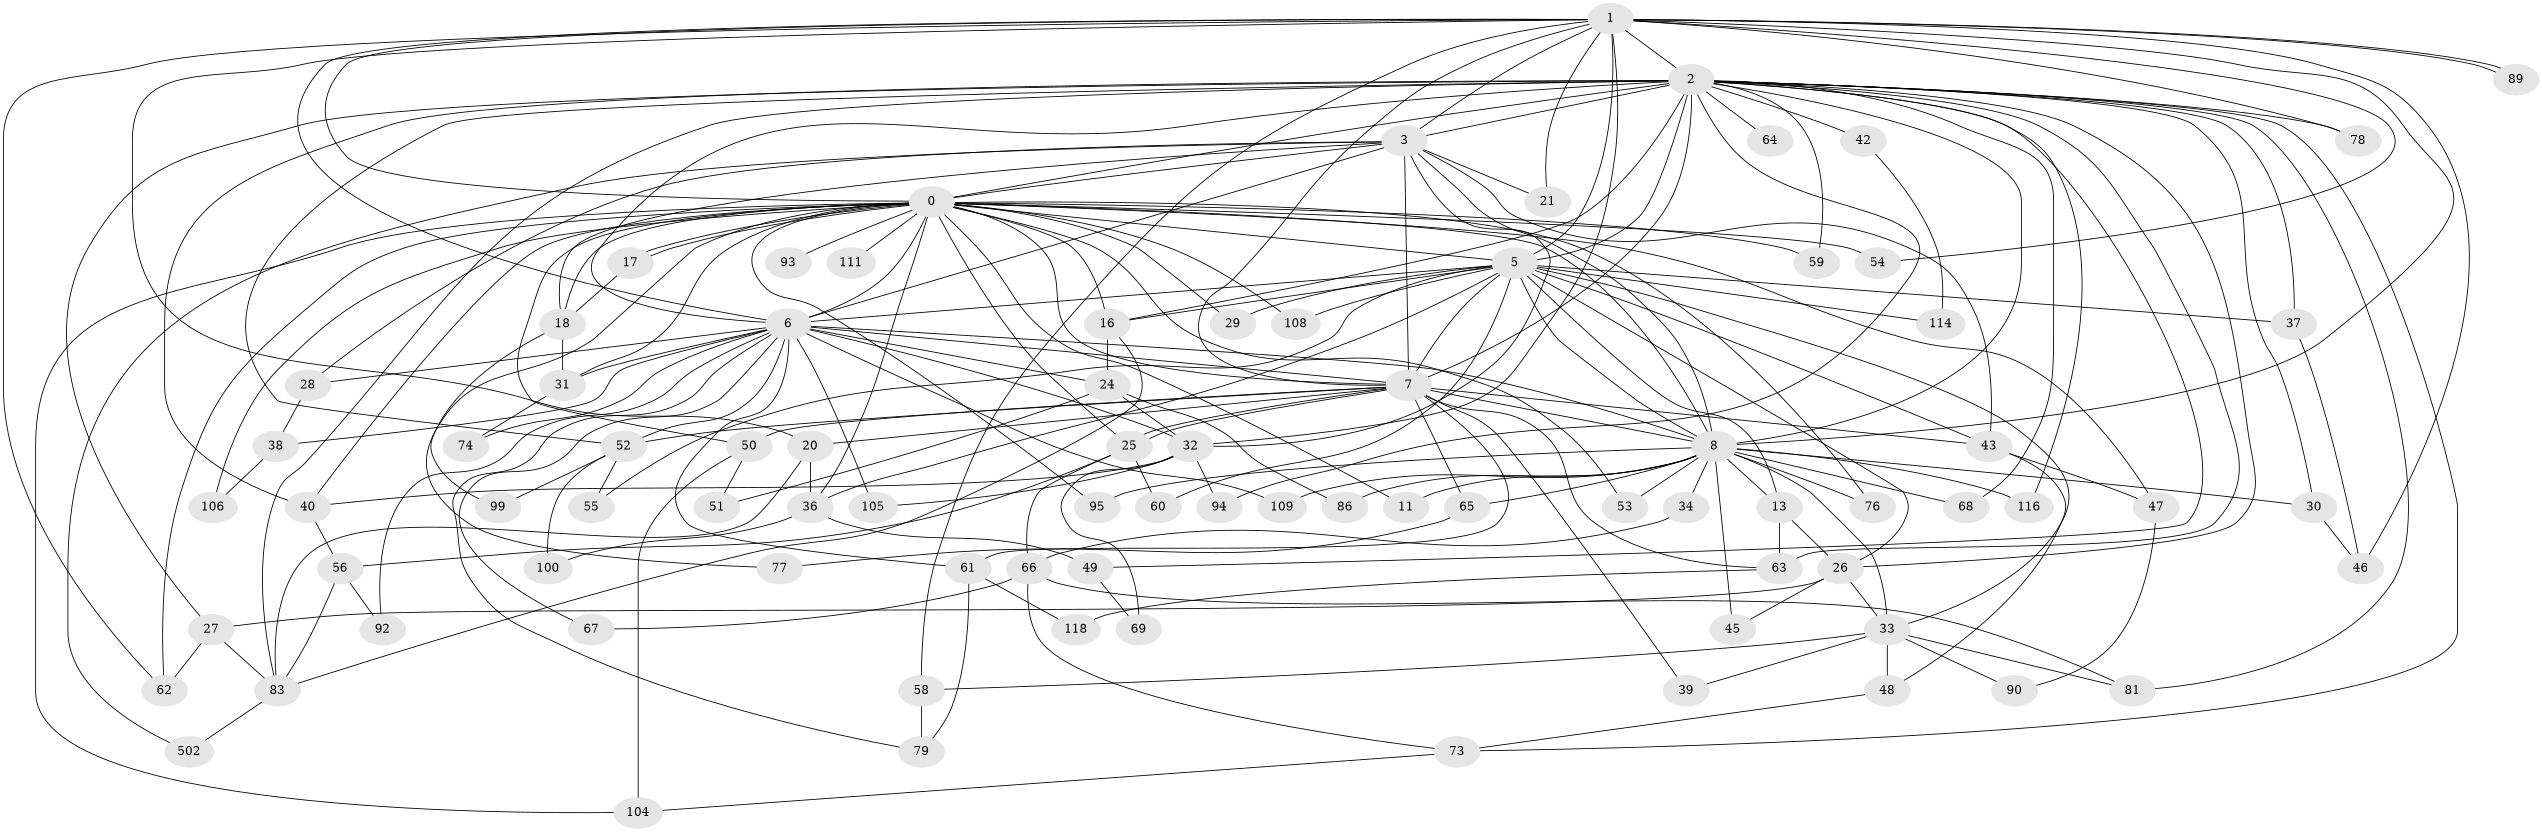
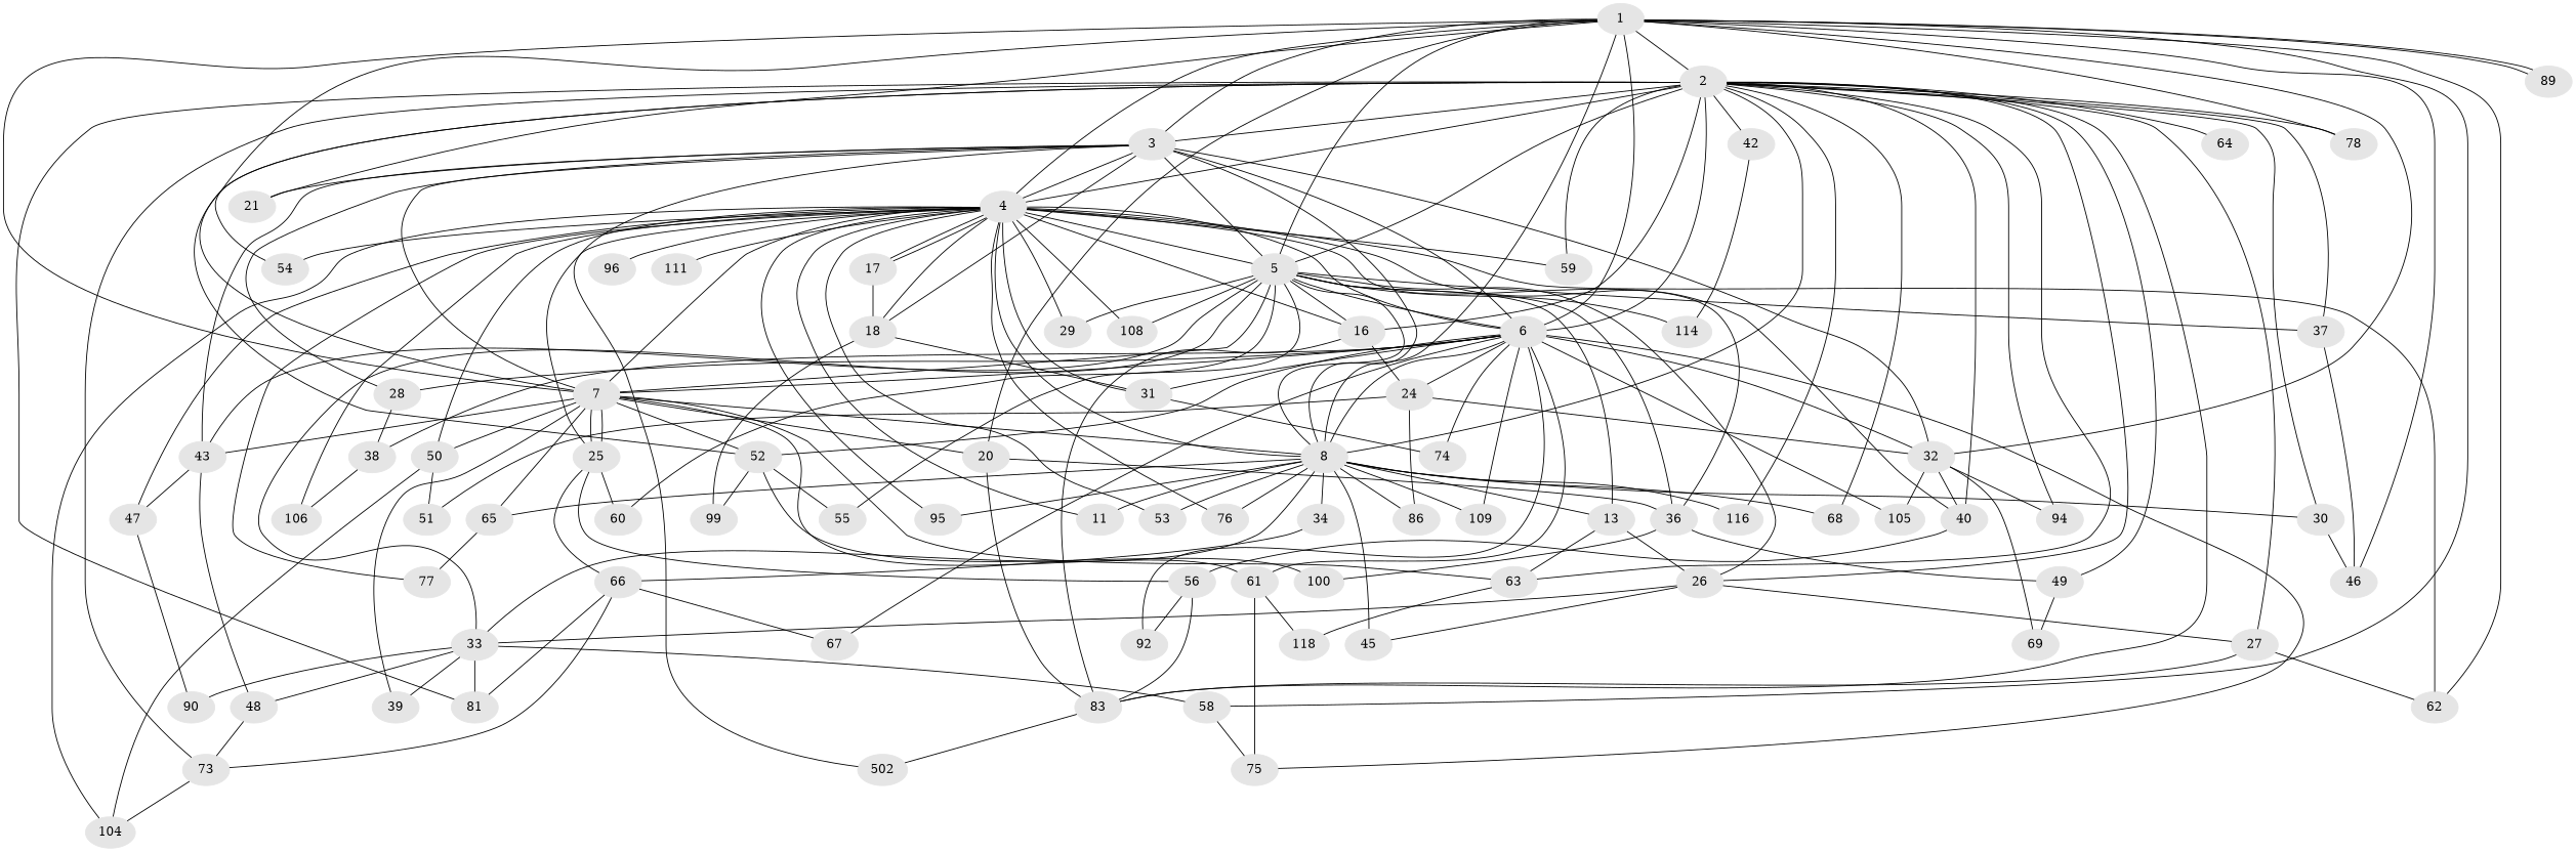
  graph {
    node [color=gray90 style=filled]
    1 [super="+22"]
    2 [super="+10"]
    3 [super="+14"]
-   4 [super="+9" label=0]
+   4 [super="+9"]
    5 [super="+107"]
    6 [super="+12"]
    7 [super="+15"]
    8 [super="+112"]
    20 [super="+113"]
    21
    32 [super="+41"]
    46 [super="+110"]
    54
    58
    62 [super="+80"]
    78
    89
    16 [super="+19"]
    26 [super="+97"]
    27 [super="+70"]
    30
    37
    40 [super="+82"]
    42 [super="+44"]
    49
    52 [super="+98"]
    59
    63 [super="+71"]
    64
    68
    73 [super="+93"]
    81
    83 [super="+101"]
    94
    116
    18 [super="+23"]
    28
    43 [super="+57"]
    n39 [label=502]
    11
    17
    25 [super="+35"]
    29
    31 [super="+72"]
    36 [super="+115"]
    47
    50
    53
    76
    77
    95
-   96 [label=93]
+   96
    104 [super="+117"]
    106
    108
    111
    13
    33 [super="+75"]
    55
    60
    114
    24 [super="+84"]
    38
    61 [super="+85"]
    67
    74
-   79
+   79 [label=75]
    92
    105
    109
    39
    65
    34
    45
    86
    69
    66 [super="+88"]
    56 [super="+87"]
    99
    100
    118
    48
    90
    51
    1 -- 2 [weight=3]
    1 -- 3
    1 -- 4 [weight=2]
    1 -- 5
    1 -- 6
    1 -- 7
    1 -- 8
    1 -- 20
    1 -- 21
    1 -- 32
    1 -- 46
    1 -- 54
    1 -- 58
    1 -- 62
    1 -- 78
    1 -- 89
    1 -- 89
    2 -- 3 [weight=2]
    2 -- 4 [weight=4]
    2 -- 5 [weight=2]
    2 -- 6 [weight=2]
    2 -- 7 [weight=2]
    2 -- 8 [weight=2]
    2 -- 78
    2 -- 16
    2 -- 26
    2 -- 27 [weight=2]
    2 -- 30
    2 -- 37
    2 -- 40
    2 -- 42 [weight=2]
    2 -- 49
    2 -- 52
    2 -- 59
    2 -- 63
    2 -- 64 [weight=2]
    2 -- 68
    2 -- 73
    2 -- 81
    2 -- 83
    2 -- 94
    2 -- 116
    3 -- 4 [weight=2]
+   3 -- 5 [weight=2]
    3 -- 6
    3 -- 7 [weight=2]
    3 -- 8
    3 -- 21
    3 -- 32
    3 -- 18
    3 -- 28
    3 -- 43
    3 -- n39
    4 -- 5 [weight=2]
    4 -- 6 [weight=3]
    4 -- 7 [weight=2]
    4 -- 8 [weight=2]
    4 -- 54
    4 -- 62
    4 -- 16
    4 -- 40
    4 -- 59
    4 -- 18
    4 -- 11
    4 -- 17
    4 -- 17
    4 -- 25
    4 -- 29
    4 -- 31
    4 -- 36
    4 -- 47
    4 -- 50
    4 -- 53
    4 -- 76
    4 -- 77
    4 -- 95
    4 -- 96 [weight=2]
    4 -- 104
    4 -- 106
    4 -- 108
    4 -- 111
    5 -- 6
    5 -- 7
    5 -- 8
    5 -- 16
    5 -- 26
    5 -- 37
    5 -- 43
    5 -- 29
    5 -- 36
    5 -- 108
    5 -- 13
    5 -- 33
    5 -- 55
    5 -- 60
    5 -- 114
    6 -- 7 [weight=2]
    6 -- 8
    6 -- 32
    6 -- 52
    6 -- 28
    6 -- 31
    6 -- 24
    6 -- 38
    6 -- 61
    6 -- 67
    6 -- 74
    6 -- 79
    6 -- 92
    6 -- 105
    6 -- 109
    7 -- 8
    7 -- 20
    7 -- 52
    7 -- 63
    7 -- 43
    7 -- 25
    7 -- 25
    7 -- 50
    7 -- 61
    7 -- 39
    7 -- 65
    8 -- 30
    8 -- 68
    8 -- 116
    8 -- 11
    8 -- 53
    8 -- 76
    8 -- 95
    8 -- 13
    8 -- 33
    8 -- 109
    8 -- 65
    8 -- 34
    8 -- 45 [weight=2]
    8 -- 86
    20 -- 83
    20 -- 36
    32 -- 40
    32 -- 94
    32 -- 105
    32 -- 69
    58 -- 79
    16 -- 83
    16 -- 24
    26 -- 27
    26 -- 33
    26 -- 45
    27 -- 62
    27 -- 83
    30 -- 46
    37 -- 46
    40 -- 56
    42 -- 114
    49 -- 69
    52 -- 55
    52 -- 99
    52 -- 100
    63 -- 118
    73 -- 104
    83 -- n39
    18 -- 31
    18 -- 99
    28 -- 38
    43 -- 47
    43 -- 48
    17 -- 18
    25 -- 60
    25 -- 66
    25 -- 56
    31 -- 74
    36 -- 49
    36 -- 100
    47 -- 90
    50 -- 104
    50 -- 51
    13 -- 26
    13 -- 63
    33 -- 58
    33 -- 81
    33 -- 39
    33 -- 48
    33 -- 90
    24 -- 32
    24 -- 86
    24 -- 51
    38 -- 106
    61 -- 79
    61 -- 118
    65 -- 77
    34 -- 66
    66 -- 73
    66 -- 81
    66 -- 67
    56 -- 83
    56 -- 92
    48 -- 73
  }
